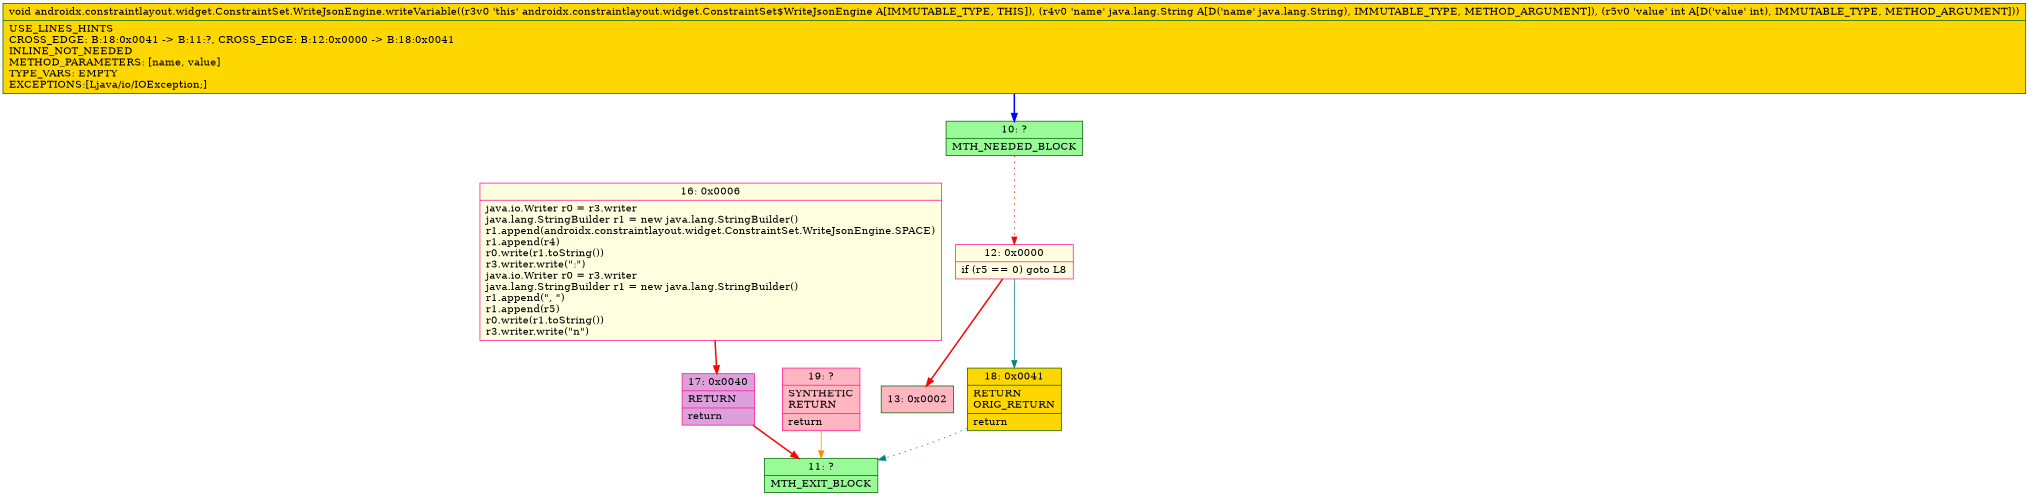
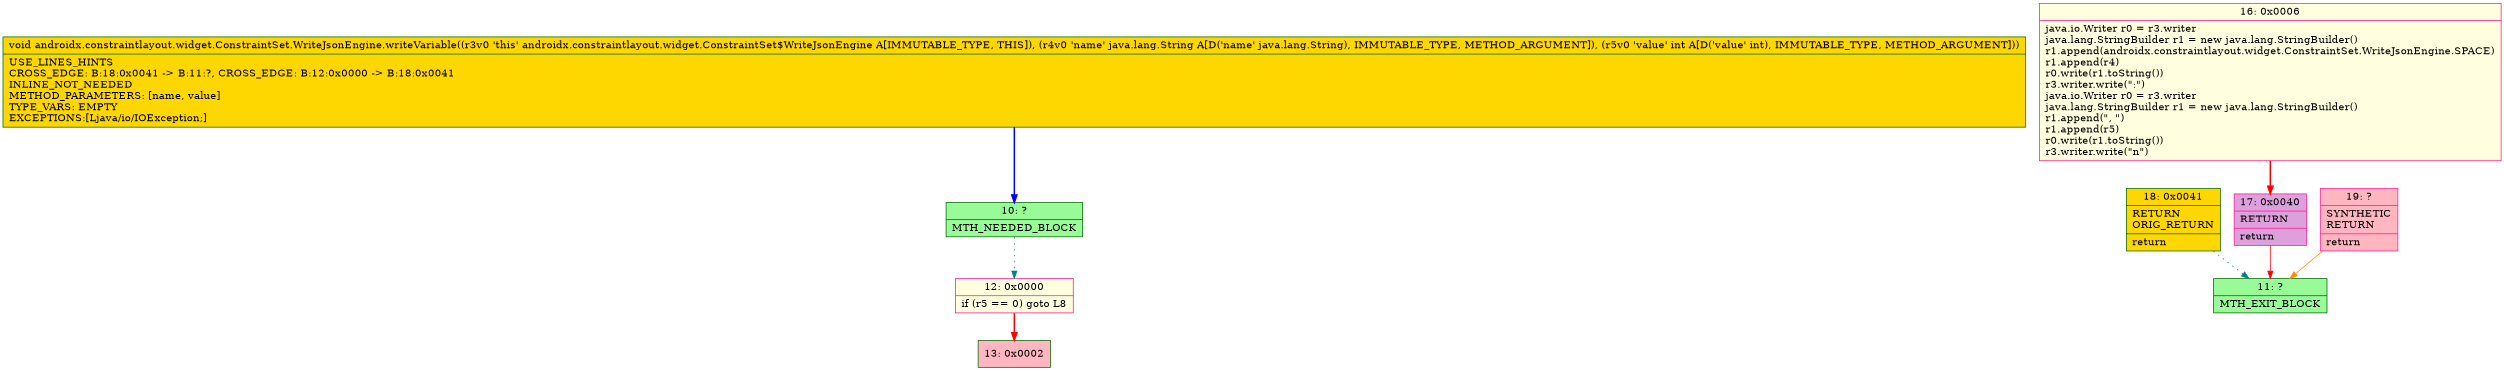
  digraph {
    node [color=darkgreen fillcolor=palegreen shape=record style=filled]
    edge [color=teal style=bold]
    n1 [label="{10\:\ ?|MTH_NEEDED_BLOCK\l}"]
    n2 [color=deeppink fillcolor=lightyellow label="{12\:\ 0x0000|if (r5 == 0) goto L8\l}"]
    n3 [fillcolor=lightpink label="{13\:\ 0x0002}"]
    n4 [fillcolor=gold label="{18\:\ 0x0041|RETURN\lORIG_RETURN\l|return\l}"]
    n5 [label="{11\:\ ?|MTH_EXIT_BLOCK\l}"]
    n6 [color=deeppink fillcolor=lightyellow label="{16\:\ 0x0006|java.io.Writer r0 = r3.writer\ljava.lang.StringBuilder r1 = new java.lang.StringBuilder()\lr1.append(androidx.constraintlayout.widget.ConstraintSet.WriteJsonEngine.SPACE)\lr1.append(r4)\lr0.write(r1.toString())\lr3.writer.write(\":\")\ljava.io.Writer r0 = r3.writer\ljava.lang.StringBuilder r1 = new java.lang.StringBuilder()\lr1.append(\", \")\lr1.append(r5)\lr0.write(r1.toString())\lr3.writer.write(\"n\")\l}"]
    n7 [color=deeppink fillcolor=plum label="{17\:\ 0x0040|RETURN\l|return\l}"]
    n8 [color=deeppink fillcolor=lightpink label="{19\:\ ?|SYNTHETIC\lRETURN\l|return\l}"]
    n9 [fillcolor=gold label="{void androidx.constraintlayout.widget.ConstraintSet.WriteJsonEngine.writeVariable((r3v0 'this' androidx.constraintlayout.widget.ConstraintSet$WriteJsonEngine A[IMMUTABLE_TYPE, THIS]), (r4v0 'name' java.lang.String A[D('name' java.lang.String), IMMUTABLE_TYPE, METHOD_ARGUMENT]), (r5v0 'value' int A[D('value' int), IMMUTABLE_TYPE, METHOD_ARGUMENT]))  | USE_LINES_HINTS\lCROSS_EDGE: B:18:0x0041 \-\> B:11:?, CROSS_EDGE: B:12:0x0000 \-\> B:18:0x0041\lINLINE_NOT_NEEDED\lMETHOD_PARAMETERS: [name, value]\lTYPE_VARS: EMPTY\lEXCEPTIONS:[Ljava\/io\/IOException;]\l}"]
-   n1 -> n2 [color=red style=dotted]
+   n1 -> n2 [style=dotted]
    n2 -> n3 [color=red]
-   n2 -> n4 [style=solid]
    n4 -> n5 [style=dotted]
    n6 -> n7 [color=red]
-   n7 -> n5 [color=red]
+   n7 -> n5 [color=red style=solid]
    n8 -> n5 [color=darkorange style=solid]
    n9 -> n1 [color=blue]
  }
